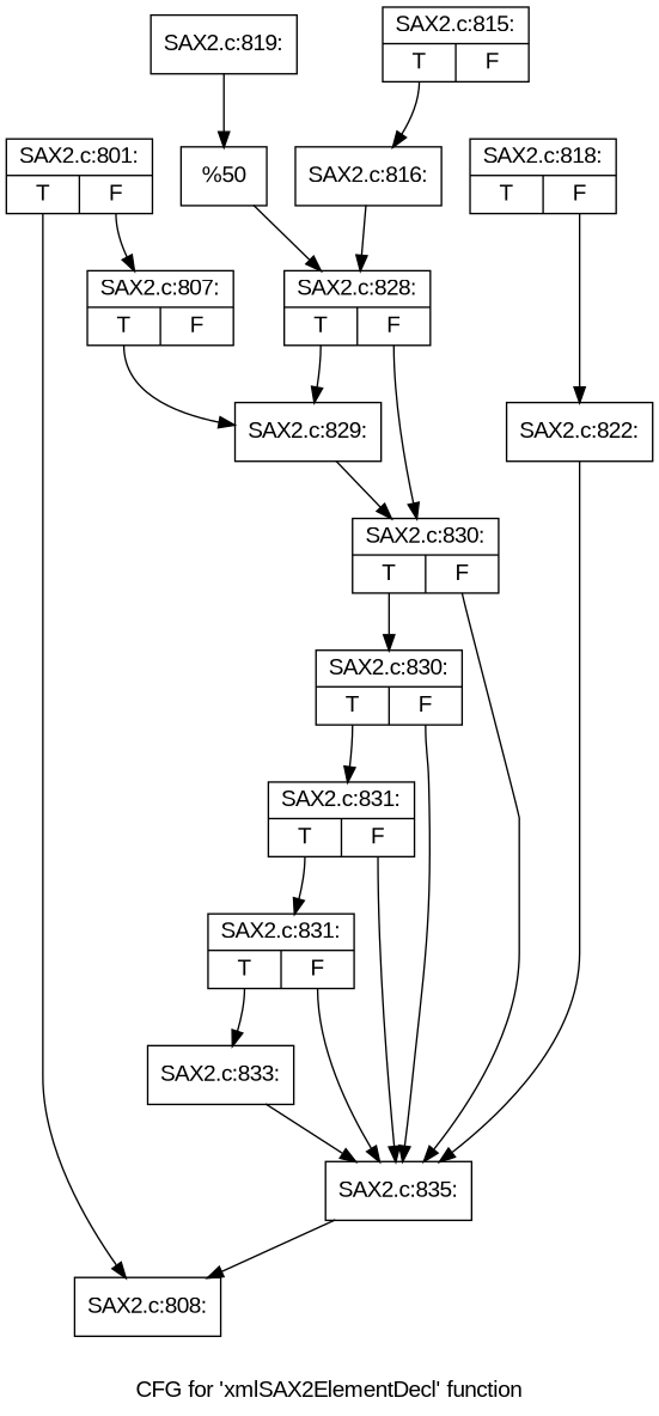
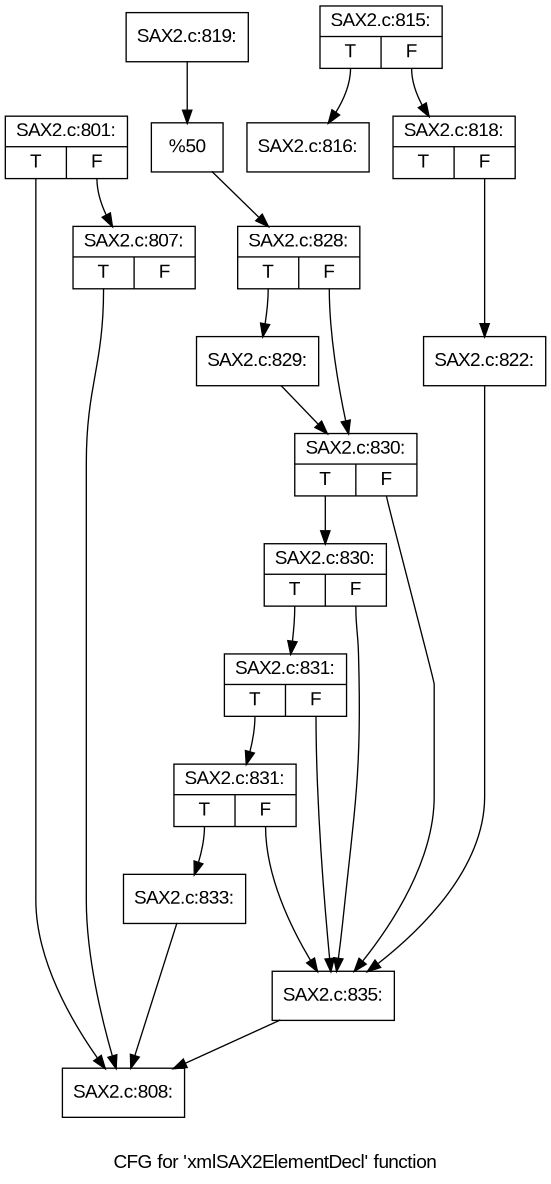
  digraph {
    fontname="Liberation Sans"
    label="CFG for 'xmlSAX2ElementDecl' function"
    node [fontname="Liberation Sans" shape=record]
    edge [fontname="Liberation Sans" tailport=s0]
    n1 [label="{SAX2.c:801:|{<s0>T|<s1>F}}"]
    n2 [label="{SAX2.c:808:}"]
    n3 [label="{SAX2.c:807:|{<s0>T|<s1>F}}"]
    n4 [label="{SAX2.c:835:}"]
    n5 [label="{SAX2.c:815:|{<s0>T|<s1>F}}"]
    n6 [label="{SAX2.c:816:}"]
    n7 [label="{SAX2.c:818:|{<s0>T|<s1>F}}"]
    n8 [label="{SAX2.c:828:|{<s0>T|<s1>F}}"]
    n9 [label="{SAX2.c:822:}"]
    n10 [label="{SAX2.c:829:}"]
    n11 [label="{SAX2.c:830:|{<s0>T|<s1>F}}"]
    n12 [label="{SAX2.c:819:}"]
    n13 [label="{%50}"]
    n14 [label="{SAX2.c:830:|{<s0>T|<s1>F}}"]
    n15 [label="{SAX2.c:831:|{<s0>T|<s1>F}}"]
    n16 [label="{SAX2.c:831:|{<s0>T|<s1>F}}"]
    n17 [label="{SAX2.c:833:}"]
    n1 -> n2
    n1 -> n3 [tailport=s1]
-   n3 -> n10
+   n3 -> n2
    n4 -> n2
    n5 -> n6
-   n6 -> n8
+   n5 -> n7 [tailport=s1]
    n7 -> n9 [tailport=s1]
    n8 -> n10
    n8 -> n11 [tailport=s1]
    n9 -> n4
    n10 -> n11
    n11 -> n4 [tailport=s1]
    n11 -> n14
    n12 -> n13
    n13 -> n8
    n14 -> n4 [tailport=s1]
    n14 -> n15
    n15 -> n4 [tailport=s1]
    n15 -> n16
    n16 -> n4 [tailport=s1]
    n16 -> n17
-   n17 -> n4
+   n17 -> n2
  }
